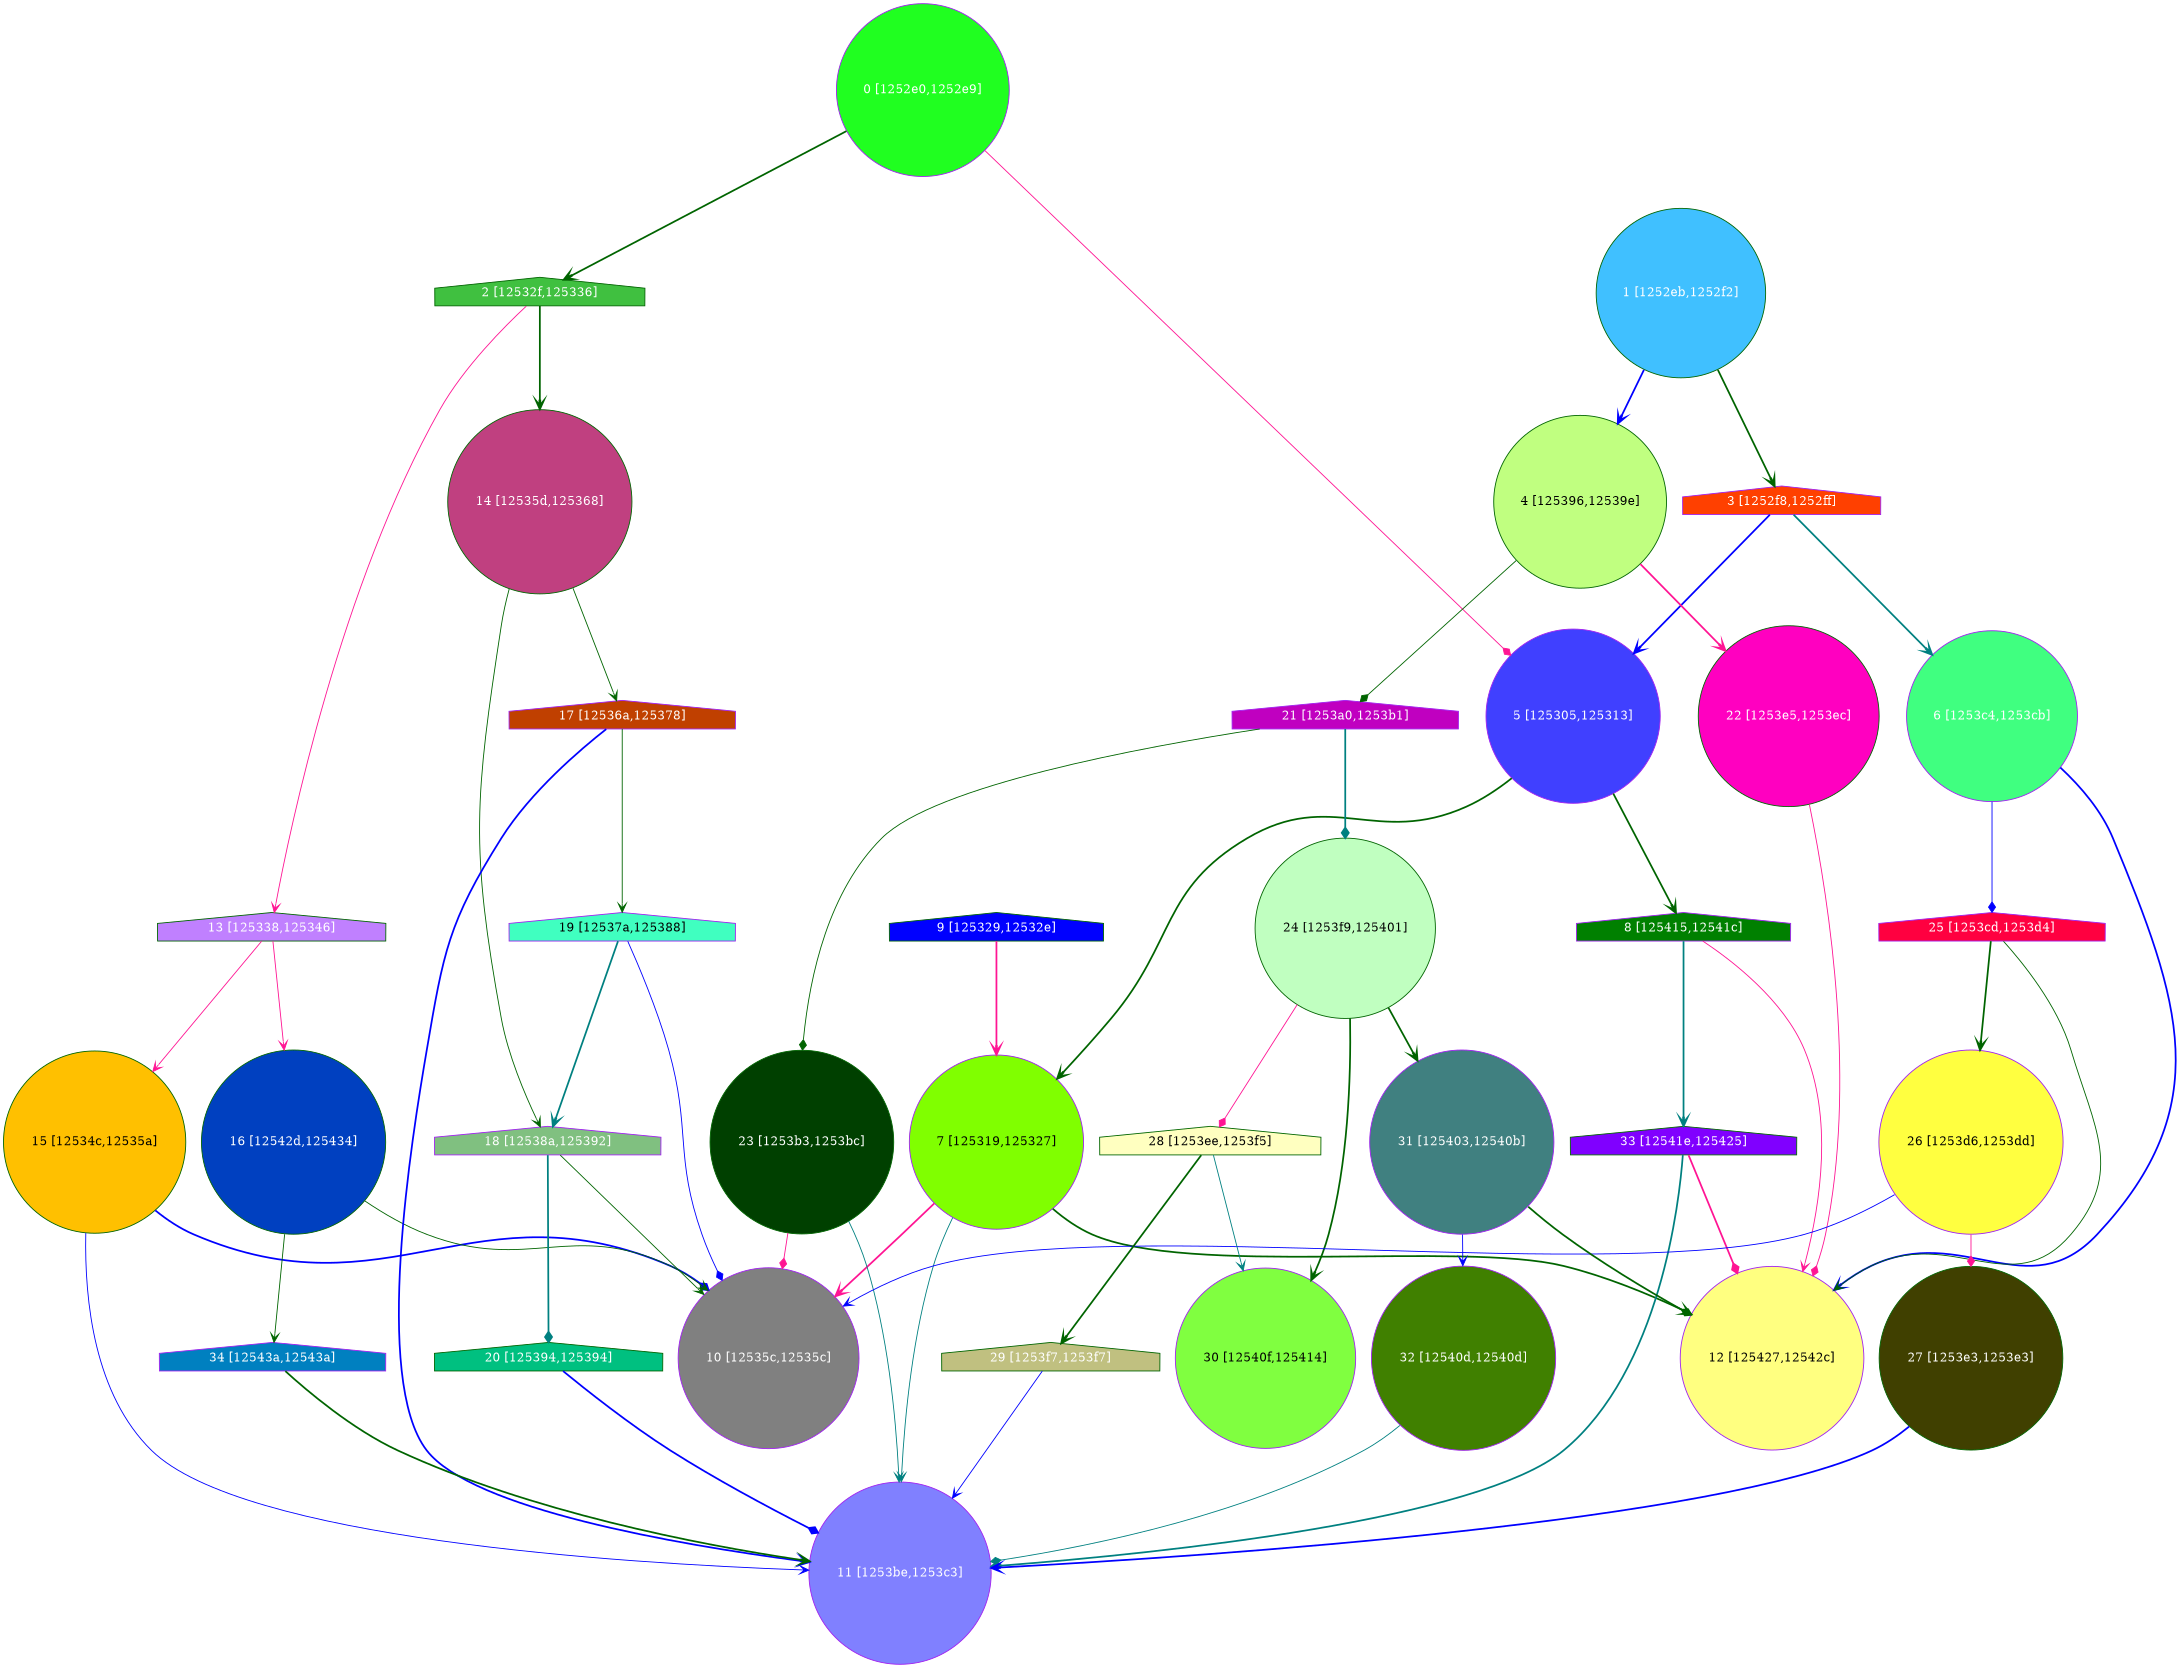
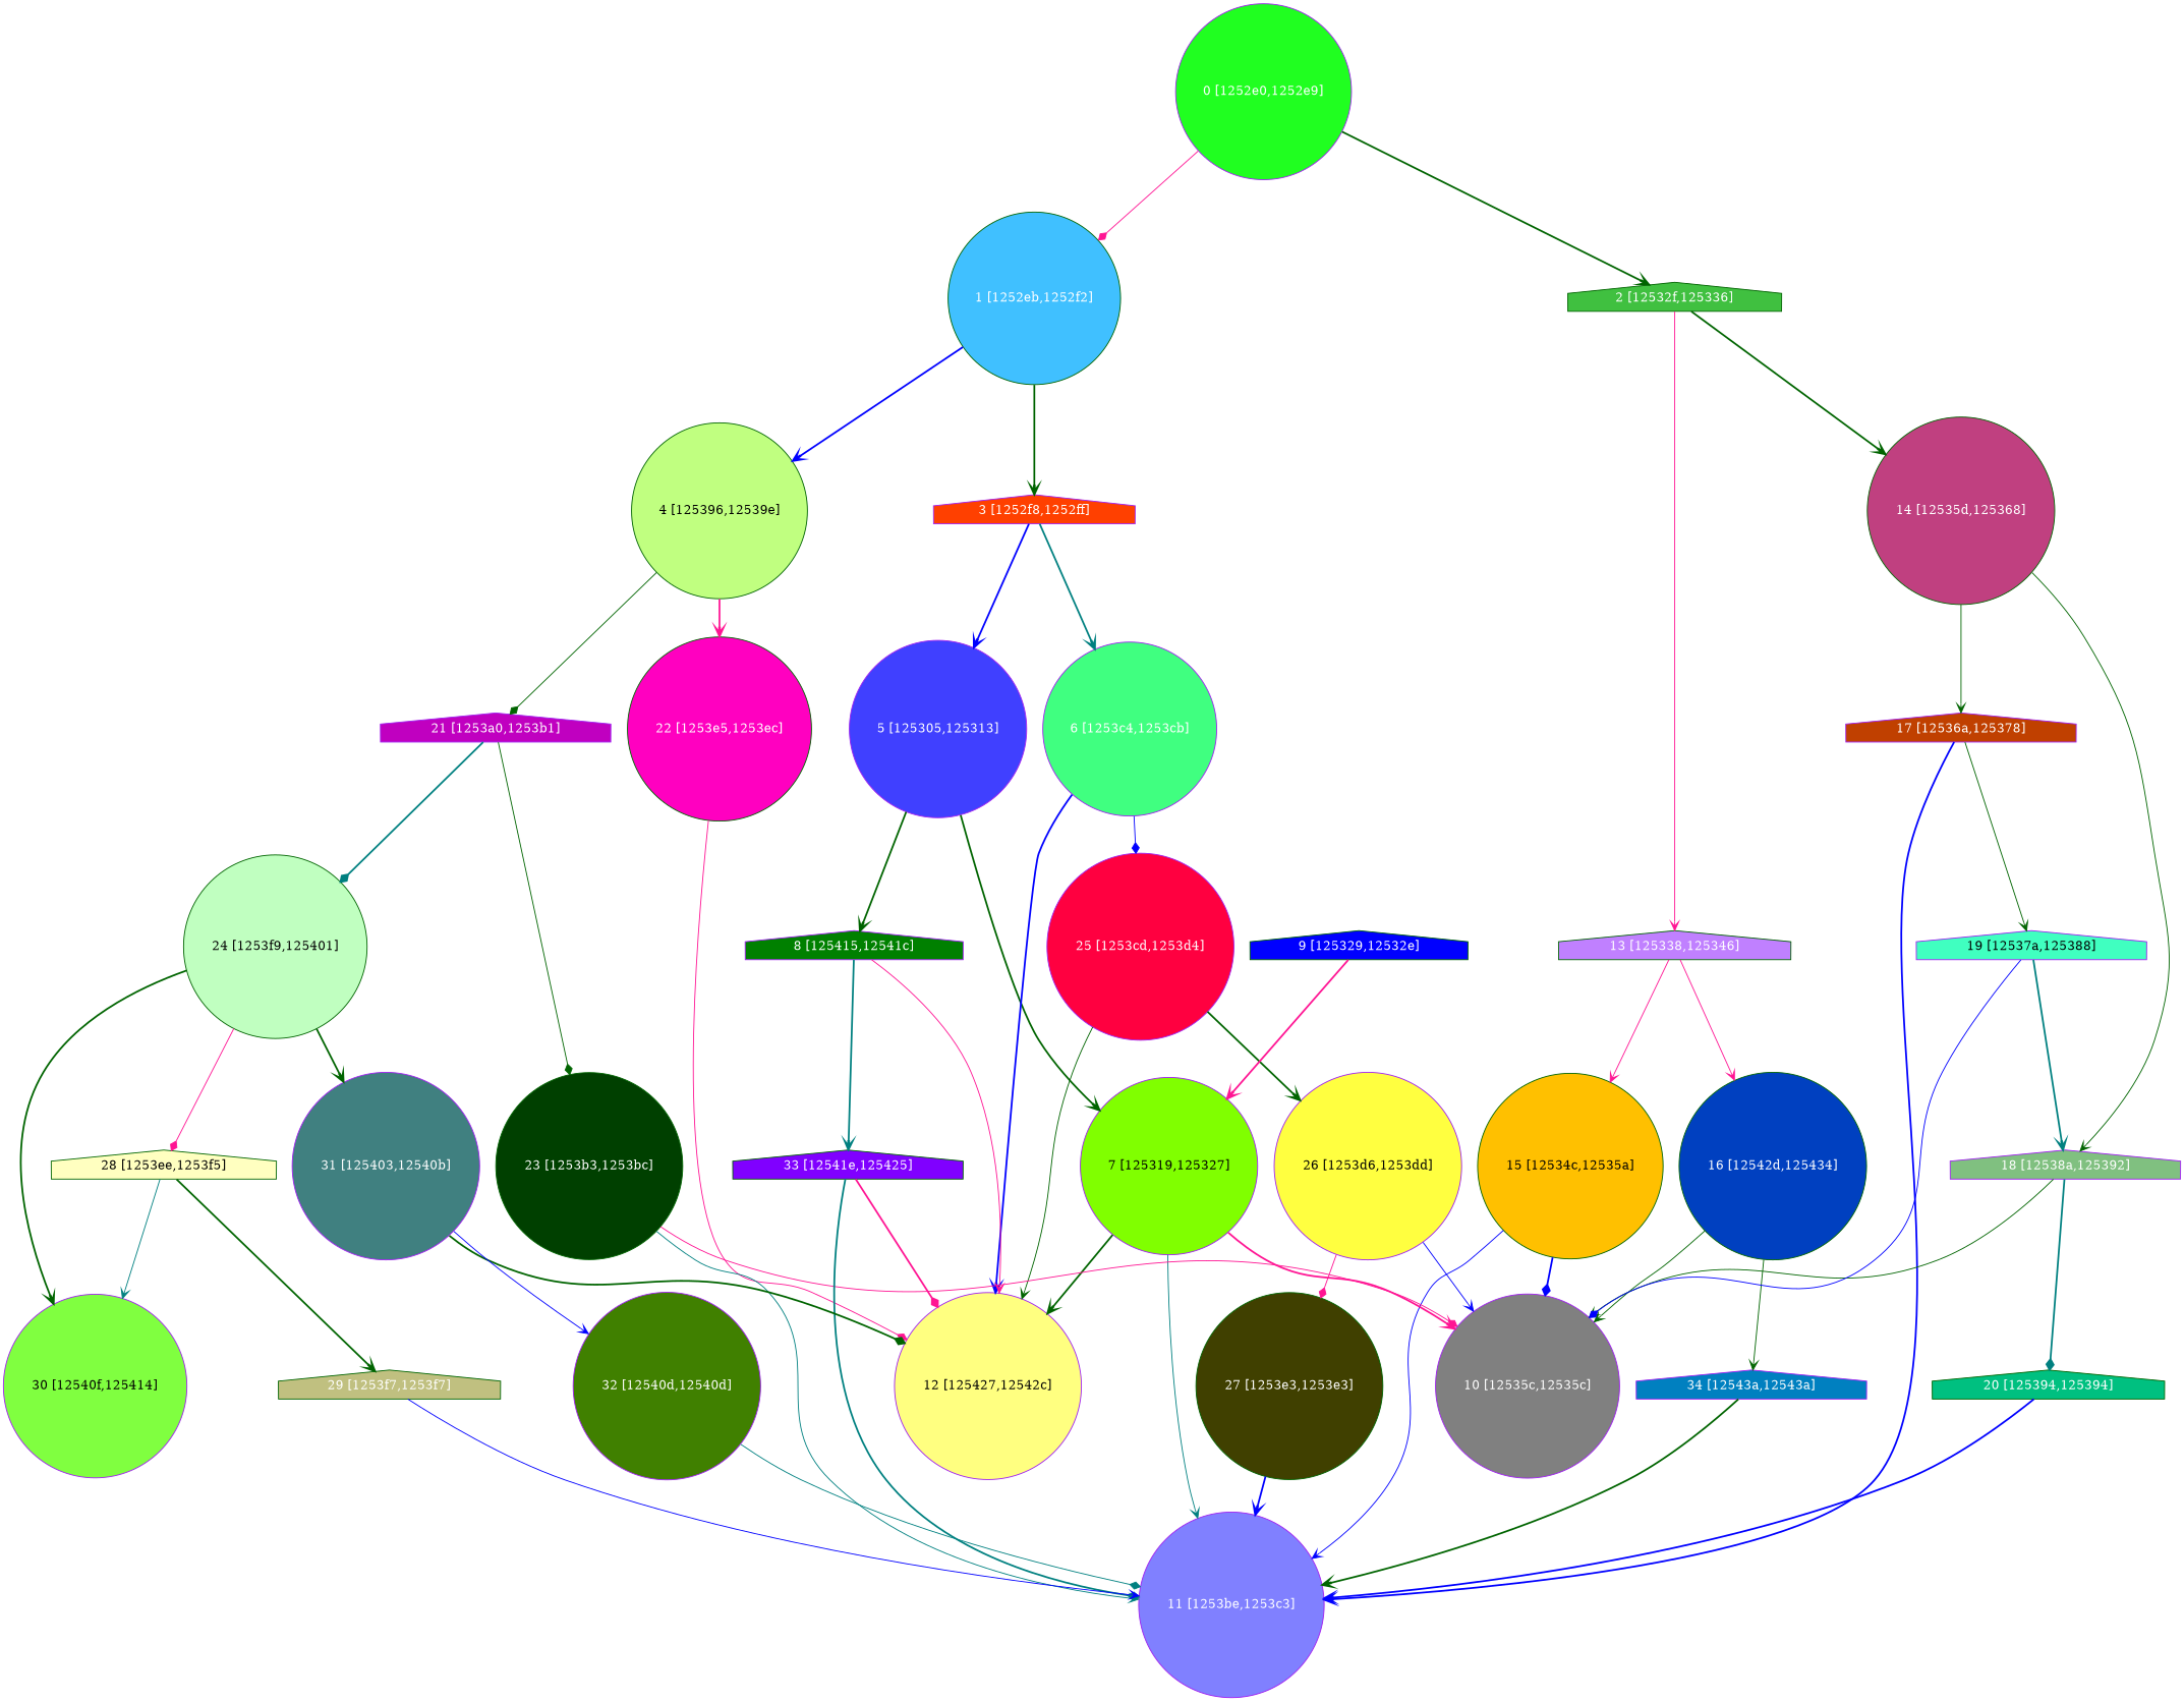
  digraph {
    node [color=purple fontcolor="#ffffff" shape=circle style=filled]
    edge [arrowhead=vee color=darkgreen style=bold]
    n1 [fillcolor="#20FF20" label="0 [1252e0,1252e9]"]
    n2 [color=darkgreen fillcolor="#40C0FF" label="1 [1252eb,1252f2]"]
    n3 [color=darkgreen fillcolor="#40C040" label="2 [12532f,125336]" shape=house]
    n4 [fillcolor="#FF4000" label="3 [1252f8,1252ff]" shape=house]
    n5 [color=darkgreen fillcolor="#C0FF80" fontcolor="#000000" label="4 [125396,12539e]"]
    n6 [color=darkgreen fillcolor="#C080FF" label="13 [125338,125346]" shape=house]
    n7 [color=darkgreen fillcolor="#C04080" label="14 [12535d,125368]"]
    n8 [fillcolor="#4040FF" label="5 [125305,125313]"]
    n9 [fillcolor="#40FF80" label="6 [1253c4,1253cb]"]
    n10 [fillcolor="#C000C0" label="21 [1253a0,1253b1]" shape=house]
    n11 [color=darkgreen fillcolor="#FF00C0" label="22 [1253e5,1253ec]"]
    n12 [color=darkgreen fillcolor="#FFC000" fontcolor="#000000" label="15 [12534c,12535a]"]
    n13 [color=darkgreen fillcolor="#0040C0" label="16 [12542d,125434]"]
    n14 [fillcolor="#C04000" label="17 [12536a,125378]" shape=house]
    n15 [fillcolor="#80C080" label="18 [12538a,125392]" shape=house]
    n16 [fillcolor="#80FF00" fontcolor="#000000" label="7 [125319,125327]"]
    n17 [fillcolor="#008000" label="8 [125415,12541c]" shape=house]
    n18 [fillcolor="#FFFF80" fontcolor="#000000" label="12 [125427,12542c]"]
-   n19 [fillcolor="#FF0040" label="25 [1253cd,1253d4]" shape=house]
+   n19 [fillcolor="#FF0040" label="25 [1253cd,1253d4]"]
    n20 [color=darkgreen fillcolor="#004000" label="23 [1253b3,1253bc]"]
    n21 [color=darkgreen fillcolor="#C0FFC0" fontcolor="#000000" label="24 [1253f9,125401]"]
    n22 [fillcolor="#808080" label="10 [12535c,12535c]"]
    n23 [fillcolor="#8080FF" label="11 [1253be,1253c3]"]
    n24 [color=darkgreen fillcolor="#8000FF" label="33 [12541e,125425]" shape=house]
    n25 [fillcolor="#FFFF40" fontcolor="#000000" label="26 [1253d6,1253dd]"]
    n26 [color=darkgreen fillcolor="#0000FF" label="9 [125329,12532e]" shape=house]
    n27 [fillcolor="#0080C0" label="34 [12543a,12543a]" shape=house]
    n28 [fillcolor="#40FFC0" fontcolor="#000000" label="19 [12537a,125388]" shape=house]
    n29 [color=darkgreen fillcolor="#00C080" label="20 [125394,125394]" shape=house]
    n30 [color=darkgreen fillcolor="#FFFFC0" fontcolor="#000000" label="28 [1253ee,1253f5]" shape=house]
    n31 [fillcolor="#80FF40" fontcolor="#000000" label="30 [12540f,125414]"]
    n32 [fillcolor="#408080" label="31 [125403,12540b]"]
    n33 [color=darkgreen fillcolor="#C0C080" label="29 [1253f7,1253f7]" shape=house]
    n34 [fillcolor="#408000" label="32 [12540d,12540d]"]
    n35 [color=darkgreen fillcolor="#404000" label="27 [1253e3,1253e3]"]
-   n1 -> n8 [arrowhead=diamond color=deeppink style=solid]
+   n1 -> n2 [arrowhead=diamond color=deeppink style=solid]
    n1 -> n3
    n2 -> n4
    n2 -> n5 [color=blue]
    n3 -> n6 [color=deeppink style=solid]
    n3 -> n7
    n4 -> n8 [color=blue]
    n4 -> n9 [color=teal]
    n5 -> n10 [arrowhead=diamond style=solid]
    n5 -> n11 [color=deeppink]
    n6 -> n12 [color=deeppink style=solid]
    n6 -> n13 [color=deeppink style=solid]
    n7 -> n14 [style=solid]
    n7 -> n15 [style=solid]
    n8 -> n16
    n8 -> n17
    n9 -> n18 [color=blue]
    n9 -> n19 [arrowhead=diamond color=blue style=solid]
    n10 -> n20 [arrowhead=diamond style=solid]
    n10 -> n21 [arrowhead=diamond color=teal]
    n11 -> n18 [arrowhead=diamond color=deeppink style=solid]
    n12 -> n22 [arrowhead=diamond color=blue]
    n12 -> n23 [color=blue style=solid]
    n13 -> n22 [style=solid]
    n13 -> n27 [style=solid]
    n14 -> n23 [color=blue]
    n14 -> n28 [style=solid]
    n15 -> n22 [style=solid]
    n15 -> n29 [arrowhead=diamond color=teal]
    n16 -> n18
    n16 -> n22 [color=deeppink]
    n16 -> n23 [color=teal style=solid]
    n17 -> n18 [color=deeppink style=solid]
    n17 -> n24 [color=teal]
    n19 -> n18 [style=solid]
    n19 -> n25
    n20 -> n22 [arrowhead=diamond color=deeppink style=solid]
    n20 -> n23 [color=teal style=solid]
    n21 -> n30 [arrowhead=diamond color=deeppink style=solid]
    n21 -> n31
    n21 -> n32
    n24 -> n18 [arrowhead=diamond color=deeppink]
    n24 -> n23 [arrowhead=diamond color=teal]
    n25 -> n22 [color=blue style=solid]
    n25 -> n35 [arrowhead=diamond color=deeppink style=solid]
    n26 -> n16 [color=deeppink]
    n27 -> n23
    n28 -> n15 [color=teal]
    n28 -> n22 [arrowhead=diamond color=blue style=solid]
-   n29 -> n23 [arrowhead=diamond color=blue]
+   n29 -> n23 [color=blue]
    n30 -> n31 [color=teal style=solid]
    n30 -> n33
    n32 -> n18 [arrowhead=diamond]
    n32 -> n34 [color=blue style=solid]
    n33 -> n23 [color=blue style=solid]
    n34 -> n23 [arrowhead=diamond color=teal style=solid]
    n35 -> n23 [color=blue]
  }
